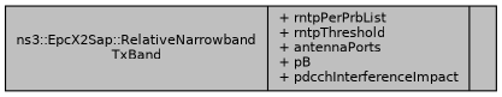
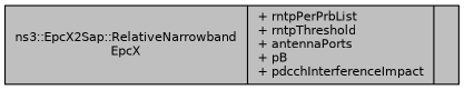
  digraph {
    rankdir=LR
    fontname="DejaVu Sans"
-   n1 [color=black fillcolor=grey75 fontcolor=black fontname="DejaVu Sans" fontsize=10 height=0.2 label="{ns3::EpcX2Sap::RelativeNarrowband\lTxBand\n|+ rntpPerPrbList\l+ rntpThreshold\l+ antennaPorts\l+ pB\l+ pdcchInterferenceImpact\l|}" shape=record style=filled width=0.4]
+   n1 [color=black fillcolor=grey75 fontcolor=black fontname="DejaVu Sans" fontsize=10 height=0.2 label="{ns3::EpcX2Sap::RelativeNarrowband\lEpcX\n|+ rntpPerPrbList\l+ rntpThreshold\l+ antennaPorts\l+ pB\l+ pdcchInterferenceImpact\l|}" shape=record style=filled width=0.4]
  }
